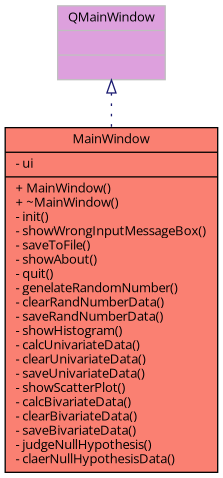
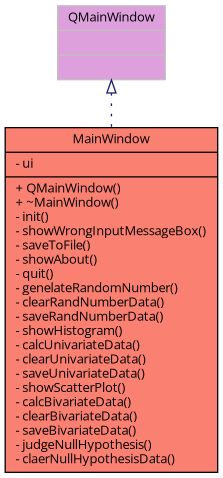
  digraph {
    fontname="Open Sans"
    node [fontname="Open Sans" fontsize=10 shape=record style=filled]
-   n1 [color=black fillcolor=salmon fontcolor=black height=0.2 label="{MainWindow\n|- ui\l|+ MainWindow()\l+ ~MainWindow()\l- init()\l- showWrongInputMessageBox()\l- saveToFile()\l- showAbout()\l- quit()\l- genelateRandomNumber()\l- clearRandNumberData()\l- saveRandNumberData()\l- showHistogram()\l- calcUnivariateData()\l- clearUnivariateData()\l- saveUnivariateData()\l- showScatterPlot()\l- calcBivariateData()\l- clearBivariateData()\l- saveBivariateData()\l- judgeNullHypothesis()\l- claerNullHypothesisData()\l}" width=0.4]
+   n1 [color=black fillcolor=salmon fontcolor=black height=0.2 label="{MainWindow\n|- ui\l|+ QMainWindow()\l+ ~MainWindow()\l- init()\l- showWrongInputMessageBox()\l- saveToFile()\l- showAbout()\l- quit()\l- genelateRandomNumber()\l- clearRandNumberData()\l- saveRandNumberData()\l- showHistogram()\l- calcUnivariateData()\l- clearUnivariateData()\l- saveUnivariateData()\l- showScatterPlot()\l- calcBivariateData()\l- clearBivariateData()\l- saveBivariateData()\l- judgeNullHypothesis()\l- claerNullHypothesisData()\l}" width=0.4]
    n2 [color=grey75 fillcolor=plum height=0.2 label="{QMainWindow\n||}" width=0.4]
    n2 -> n1 [arrowtail=onormal color=midnightblue dir=back fontname="Open Sans" fontsize=10 labelfontname=Helvetica labelfontsize=10 style=dotted]
  }
